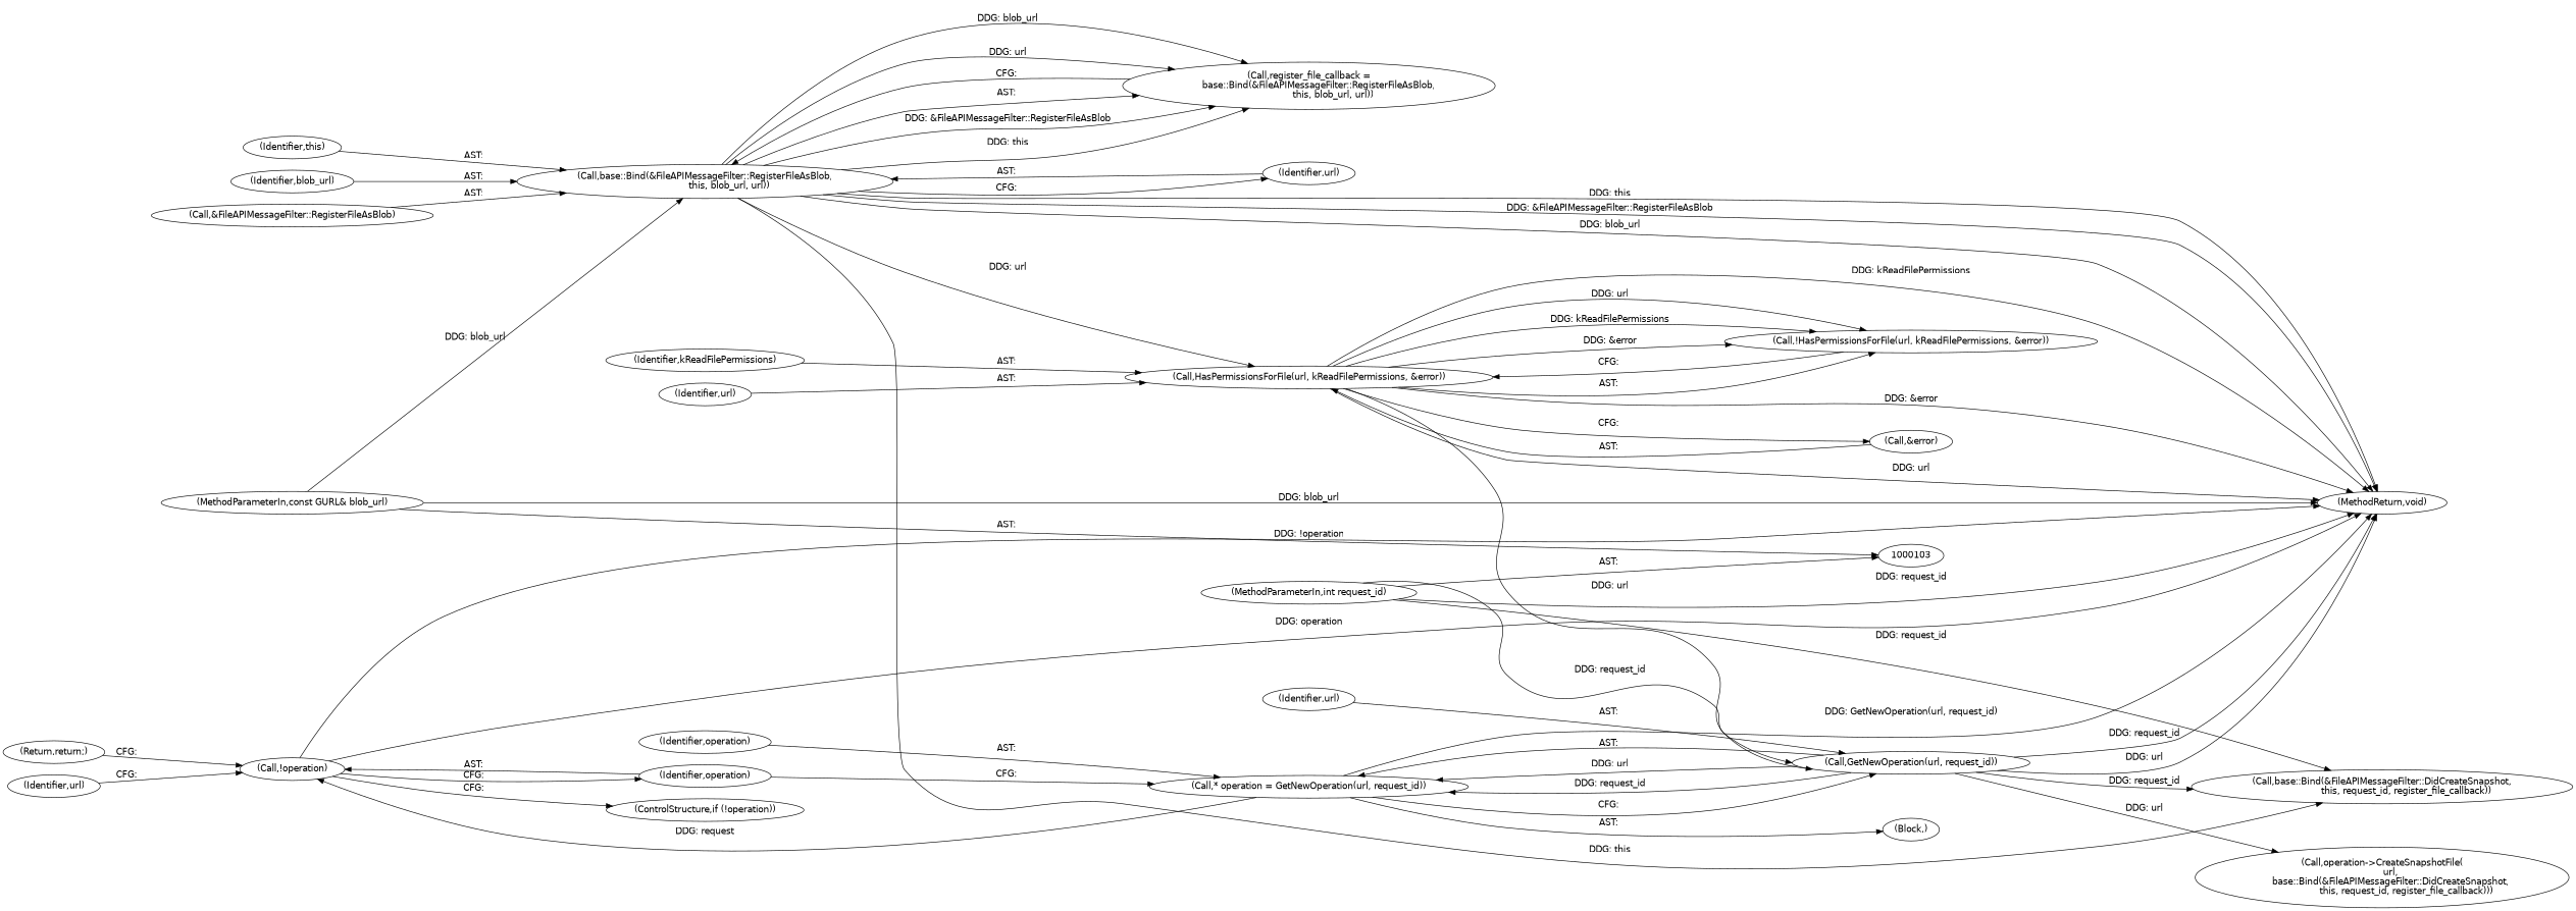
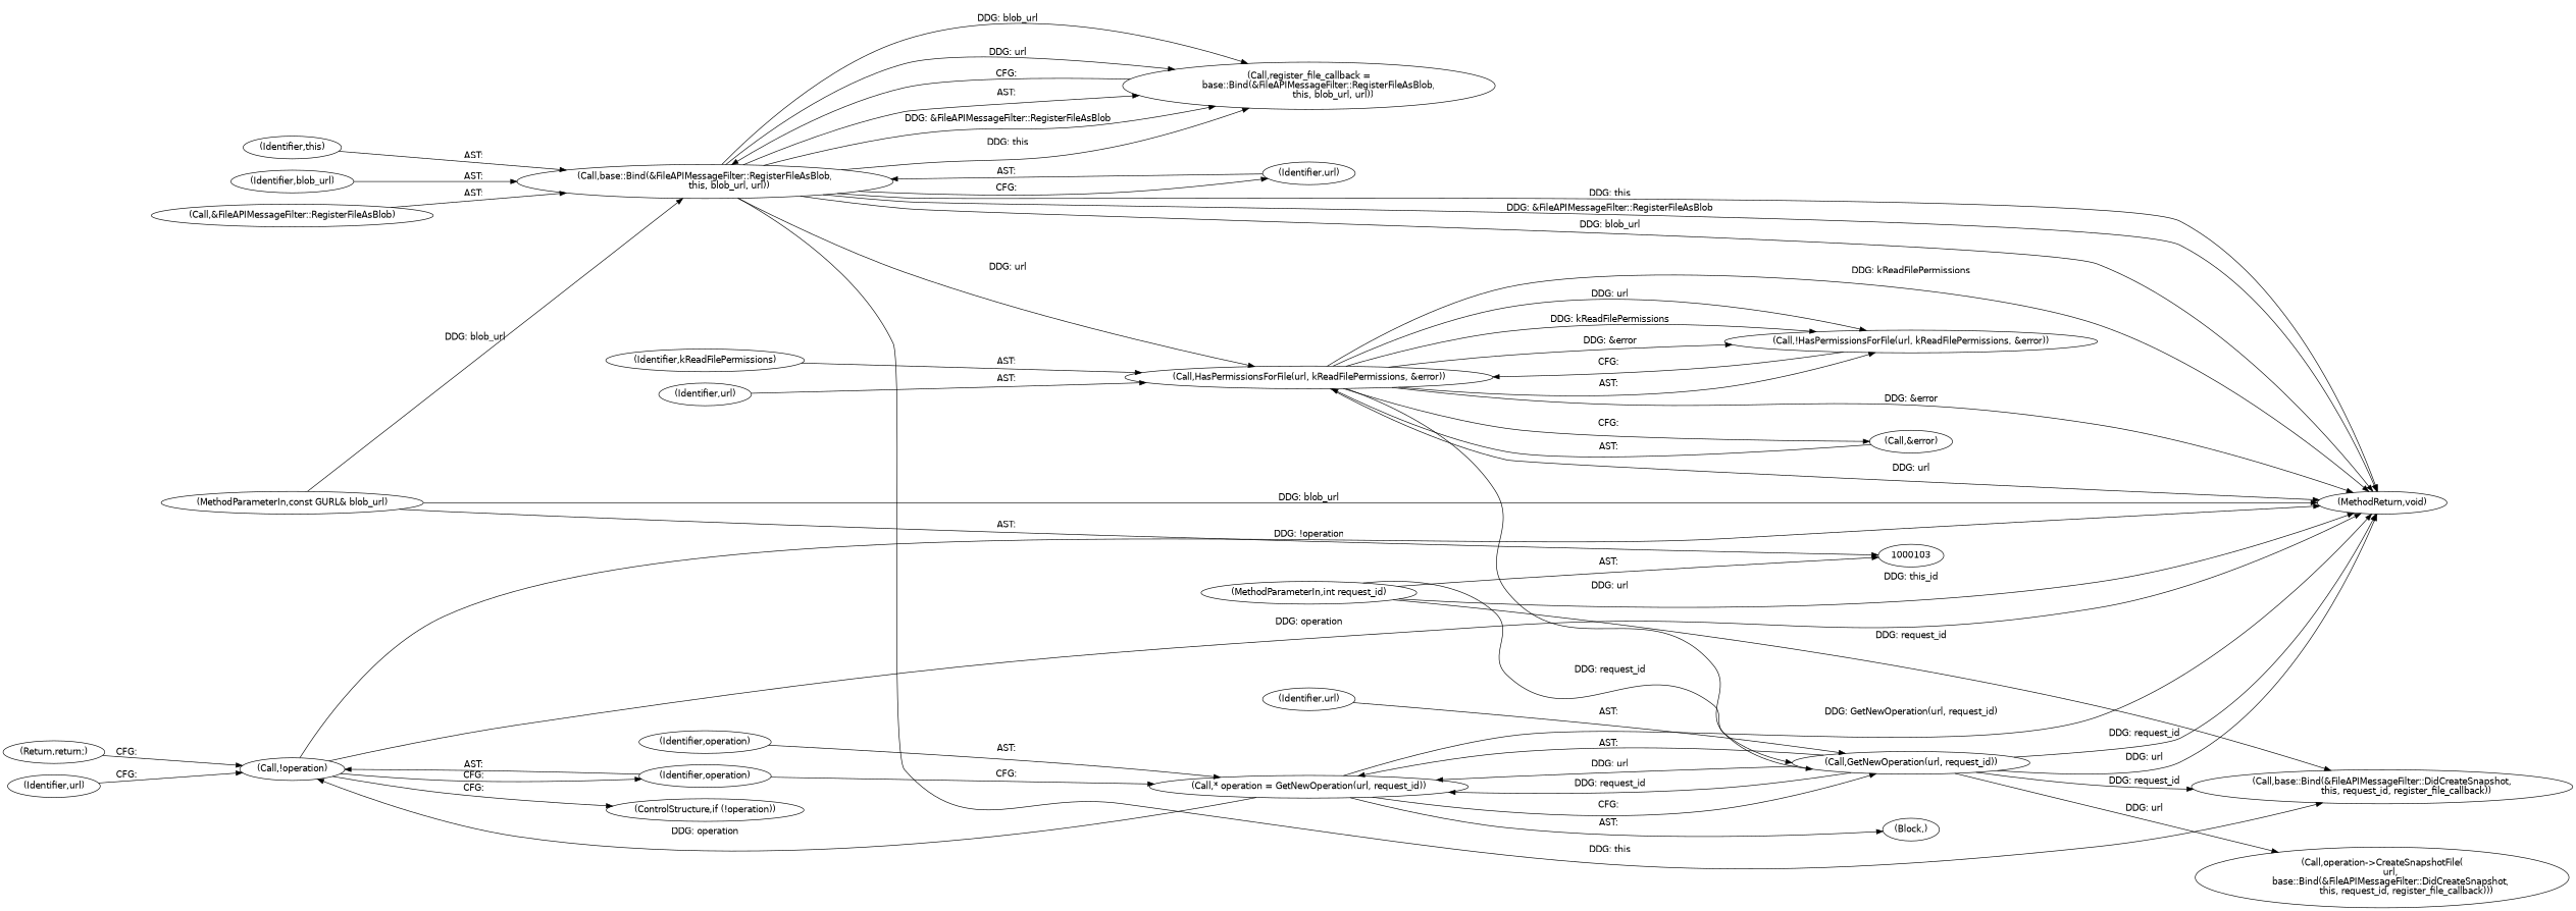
  digraph {
    fontname="DejaVu Sans"
    rankdir=LR
    node [fontname="DejaVu Sans"]
    edge [fontname="DejaVu Sans"]
    n1 [label="(Call,!operation)"]
    n2 [label="(MethodReturn,void)"]
    n3 [label="(ControlStructure,if (!operation))"]
    n4 [label="(Identifier,operation)"]
    n5 [label="(Call,* operation = GetNewOperation(url, request_id))"]
    n6 [label="(Call,GetNewOperation(url, request_id))"]
    n7 [label="(Block,)"]
    n8 [label="(Call,base::Bind(&FileAPIMessageFilter::DidCreateSnapshot,\n                 this, request_id, register_file_callback))"]
    n9 [label="(Call,operation->CreateSnapshotFile(\n      url,\n      base::Bind(&FileAPIMessageFilter::DidCreateSnapshot,\n                 this, request_id, register_file_callback)))"]
    n10 [label="(Call,HasPermissionsForFile(url, kReadFilePermissions, &error))"]
    n11 [label="(Call,&error)"]
    n12 [label="(Call,!HasPermissionsForFile(url, kReadFilePermissions, &error))"]
    n13 [label="(Call,base::Bind(&FileAPIMessageFilter::RegisterFileAsBlob,\n                 this, blob_url, url))"]
    n14 [label="(Call,register_file_callback =\n       base::Bind(&FileAPIMessageFilter::RegisterFileAsBlob,\n                 this, blob_url, url))"]
    n15 [label="(Identifier,url)"]
    n16 [label="(MethodParameterIn,const GURL& blob_url)"]
    1000103
    n18 [label="(MethodParameterIn,int request_id)"]
    n19 [label="(Return,return;)"]
    n20 [label="(Identifier,url)"]
    n21 [label="(Identifier,kReadFilePermissions)"]
    n22 [label="(Identifier,url)"]
    n23 [label="(Identifier,operation)"]
    n24 [label="(Identifier,url)"]
    n25 [label="(Call,&FileAPIMessageFilter::RegisterFileAsBlob)"]
    n26 [label="(Identifier,this)"]
    n27 [label="(Identifier,blob_url)"]
    n1 -> n2 [label="DDG: !operation"]
    n1 -> n2 [label="DDG: operation"]
    n1 -> n3 [label="CFG: "]
    n1 -> n4 [label="CFG: "]
    n4 -> n1 [label="AST: "]
    n4 -> n5 [label="CFG: "]
-   n5 -> n1 [label="DDG: request"]
+   n5 -> n1 [label="DDG: operation"]
    n5 -> n2 [label="DDG: GetNewOperation(url, request_id)"]
    n5 -> n6 [label="CFG: "]
    n5 -> n7 [label="AST: "]
    n6 -> n2 [label="DDG: request_id"]
    n6 -> n2 [label="DDG: url"]
    n6 -> n5 [label="AST: "]
    n6 -> n5 [label="DDG: url"]
    n6 -> n5 [label="DDG: request_id"]
    n6 -> n8 [label="DDG: request_id"]
    n6 -> n9 [label="DDG: url"]
    n10 -> n2 [label="DDG: kReadFilePermissions"]
    n10 -> n2 [label="DDG: &error"]
    n10 -> n2 [label="DDG: url"]
    n10 -> n6 [label="DDG: url"]
    n10 -> n11 [label="CFG: "]
    n10 -> n12 [label="AST: "]
    n10 -> n12 [label="DDG: url"]
    n10 -> n12 [label="DDG: kReadFilePermissions"]
    n10 -> n12 [label="DDG: &error"]
    n11 -> n10 [label="AST: "]
    n12 -> n10 [label="CFG: "]
    n13 -> n2 [label="DDG: this"]
    n13 -> n2 [label="DDG: &FileAPIMessageFilter::RegisterFileAsBlob"]
    n13 -> n2 [label="DDG: blob_url"]
    n13 -> n8 [label="DDG: this"]
    n13 -> n10 [label="DDG: url"]
    n13 -> n14 [label="AST: "]
    n13 -> n14 [label="DDG: &FileAPIMessageFilter::RegisterFileAsBlob"]
    n13 -> n14 [label="DDG: this"]
    n13 -> n14 [label="DDG: blob_url"]
    n13 -> n14 [label="DDG: url"]
    n13 -> n15 [label="CFG: "]
    n14 -> n13 [label="CFG: "]
    n15 -> n13 [label="AST: "]
    n16 -> n2 [label="DDG: blob_url"]
    n16 -> n13 [label="DDG: blob_url"]
    n16 -> 1000103 [label="AST: "]
-   n18 -> n2 [label="DDG: request_id"]
+   n18 -> n2 [label="DDG: this_id"]
    n18 -> n6 [label="DDG: request_id"]
    n18 -> n8 [label="DDG: request_id"]
    n18 -> 1000103 [label="AST: "]
    n19 -> n1 [label="CFG: "]
    n20 -> n6 [label="AST: "]
    n21 -> n10 [label="AST: "]
    n22 -> n1 [label="CFG: "]
    n23 -> n5 [label="AST: "]
    n24 -> n10 [label="AST: "]
    n25 -> n13 [label="AST: "]
    n26 -> n13 [label="AST: "]
    n27 -> n13 [label="AST: "]
  }
